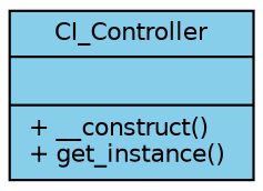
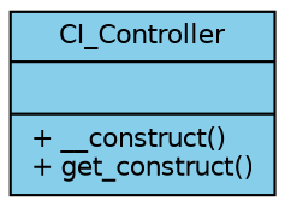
  digraph {
-   n1 [color=black fillcolor=skyblue fontcolor=black fontname=Helvetica fontsize=10 height=0.2 label="{CI_Controller\n||+ __construct()\l+ get_instance()\l}" shape=record style=filled width=0.4]
+   n1 [color=black fillcolor=skyblue fontcolor=black fontname=Helvetica fontsize=10 height=0.2 label="{CI_Controller\n||+ __construct()\l+ get_construct()\l}" shape=record style=filled width=0.4]
  }
